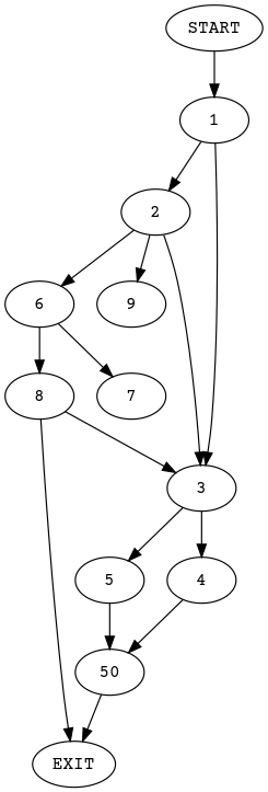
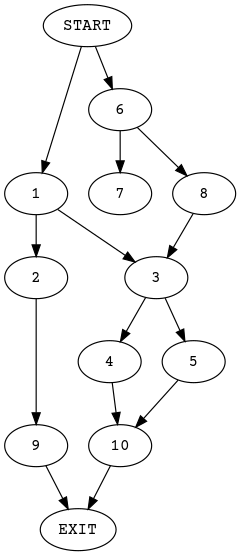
  digraph {
    fontname="Courier Prime"
    node [fontname="Courier Prime"]
    edge [fontname="Courier Prime"]
    n1 [label=START]
    1
    2
    3
    n5 [label=EXIT]
    6
    9
    4
    5
    7
    8
-   10 [label=50]
+   10
    n1 -> 1
    1 -> 2
    1 -> 3
-   2 -> 3
-   2 -> 6
+   n1 -> 6
    2 -> 9
    3 -> 4
    3 -> 5
    6 -> 7
    6 -> 8
-   8 -> n5
+   9 -> n5
    4 -> 10
    5 -> 10
    8 -> 3
    10 -> n5
  }
